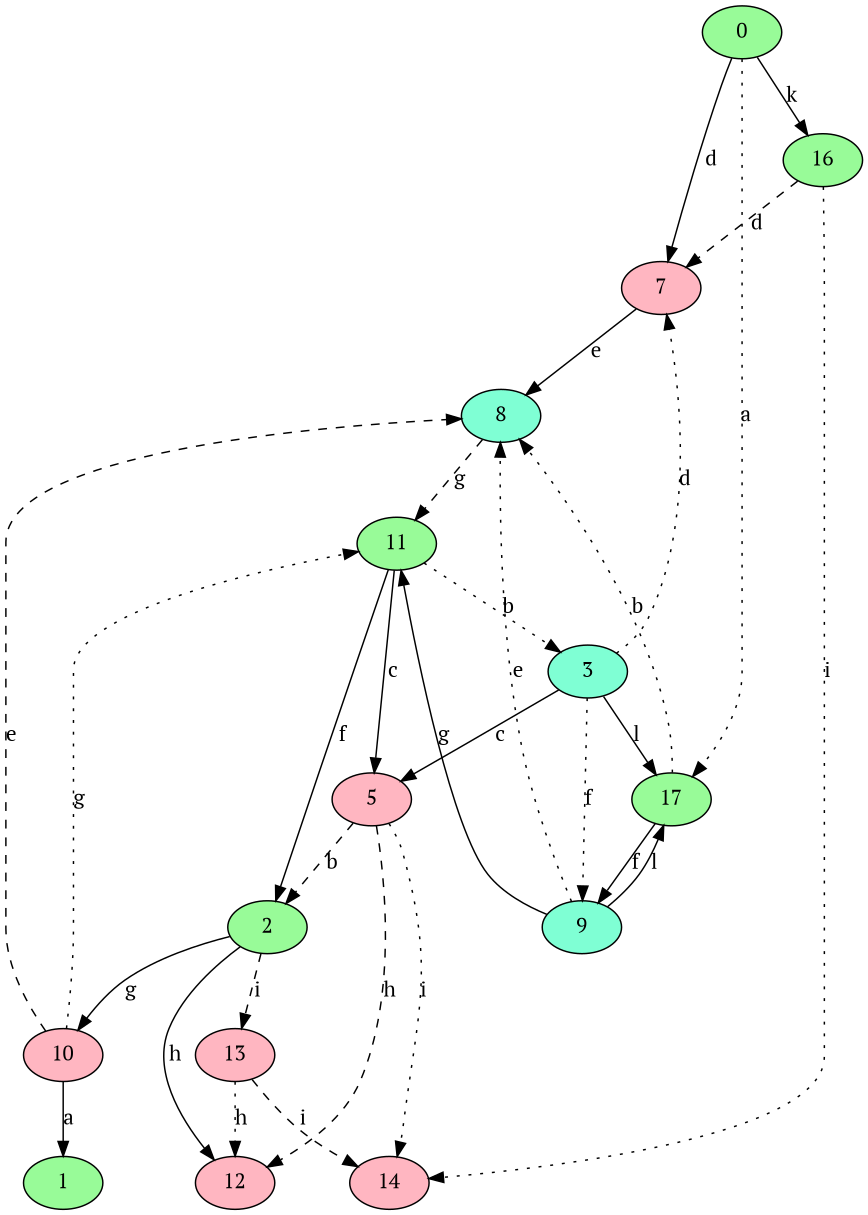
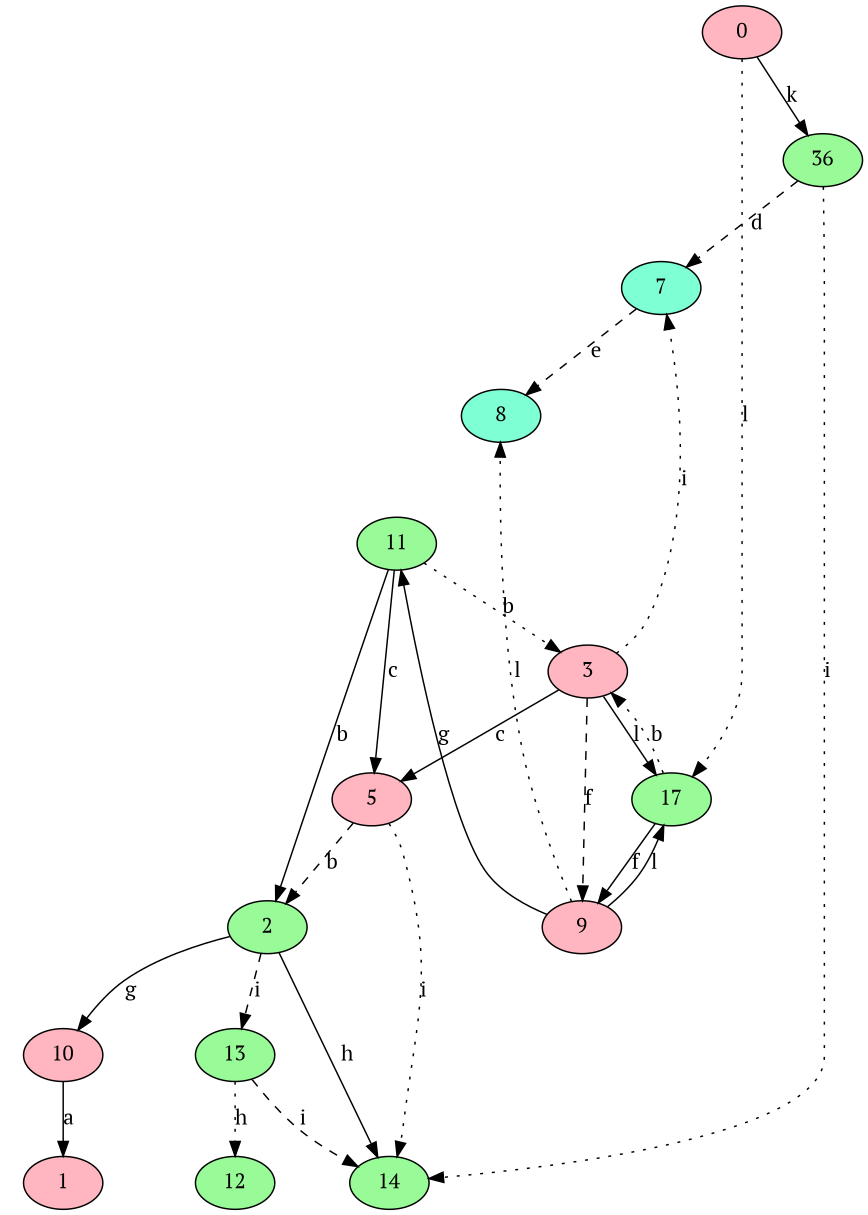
  strict digraph {
    fontname="PT Serif"
    node [fillcolor=palegreen fontname="PT Serif" style=filled]
    edge [fontname="PT Serif" style=solid]
-   7 [fillcolor=lightpink]
-   0
-   16
+   7 [fillcolor=aquamarine]
+   0 [fillcolor=lightpink]
+   16 [label=36]
    17
    8 [fillcolor=aquamarine]
-   14 [fillcolor=lightpink]
-   3 [fillcolor=aquamarine]
-   9 [fillcolor=aquamarine]
+   14
+   3 [fillcolor=lightpink]
+   9 [fillcolor=lightpink]
    10 [fillcolor=lightpink]
    2
-   12 [fillcolor=lightpink]
-   13 [fillcolor=lightpink]
+   12
+   13
    11
-   1
+   1 [fillcolor=lightpink]
    5 [fillcolor=lightpink]
-   7 -> 8 [label=e]
-   0 -> 7 [label=d]
+   7 -> 8 [label=e style=dashed]
    0 -> 16 [label=k]
-   0 -> 17 [label=a style=dotted]
+   0 -> 17 [label=l style=dotted]
    16 -> 7 [label=d style=dashed]
    16 -> 14 [label=i style=dotted]
-   17 -> 8 [label=b style=dotted]
+   17 -> 3 [label=b style=dotted]
    17 -> 9 [label=f]
-   8 -> 11 [label=g style=dashed]
-   3 -> 7 [label=d style=dotted]
+   3 -> 7 [label=i style=dotted]
    3 -> 17 [label=l]
-   3 -> 9 [label=f style=dotted]
+   3 -> 9 [label=f style=dashed]
    3 -> 5 [label=c]
    9 -> 17 [label=l]
-   9 -> 8 [label=e style=dotted]
+   9 -> 8 [label=l style=dotted]
    9 -> 11 [label=g]
-   10 -> 8 [label=e style=dashed]
-   10 -> 11 [label=g style=dotted]
    10 -> 1 [label=a]
    2 -> 10 [label=g]
-   2 -> 12 [label=h]
+   2 -> 14 [label=h]
    2 -> 13 [label=i style=dashed]
    13 -> 14 [label=i style=dashed]
    13 -> 12 [label=h style=dotted]
    11 -> 3 [label=b style=dotted]
-   11 -> 2 [label=f]
+   11 -> 2 [label=b]
    11 -> 5 [label=c]
    5 -> 14 [label=i style=dotted]
    5 -> 2 [label=b style=dashed]
-   5 -> 12 [label=h style=dashed]
  }
